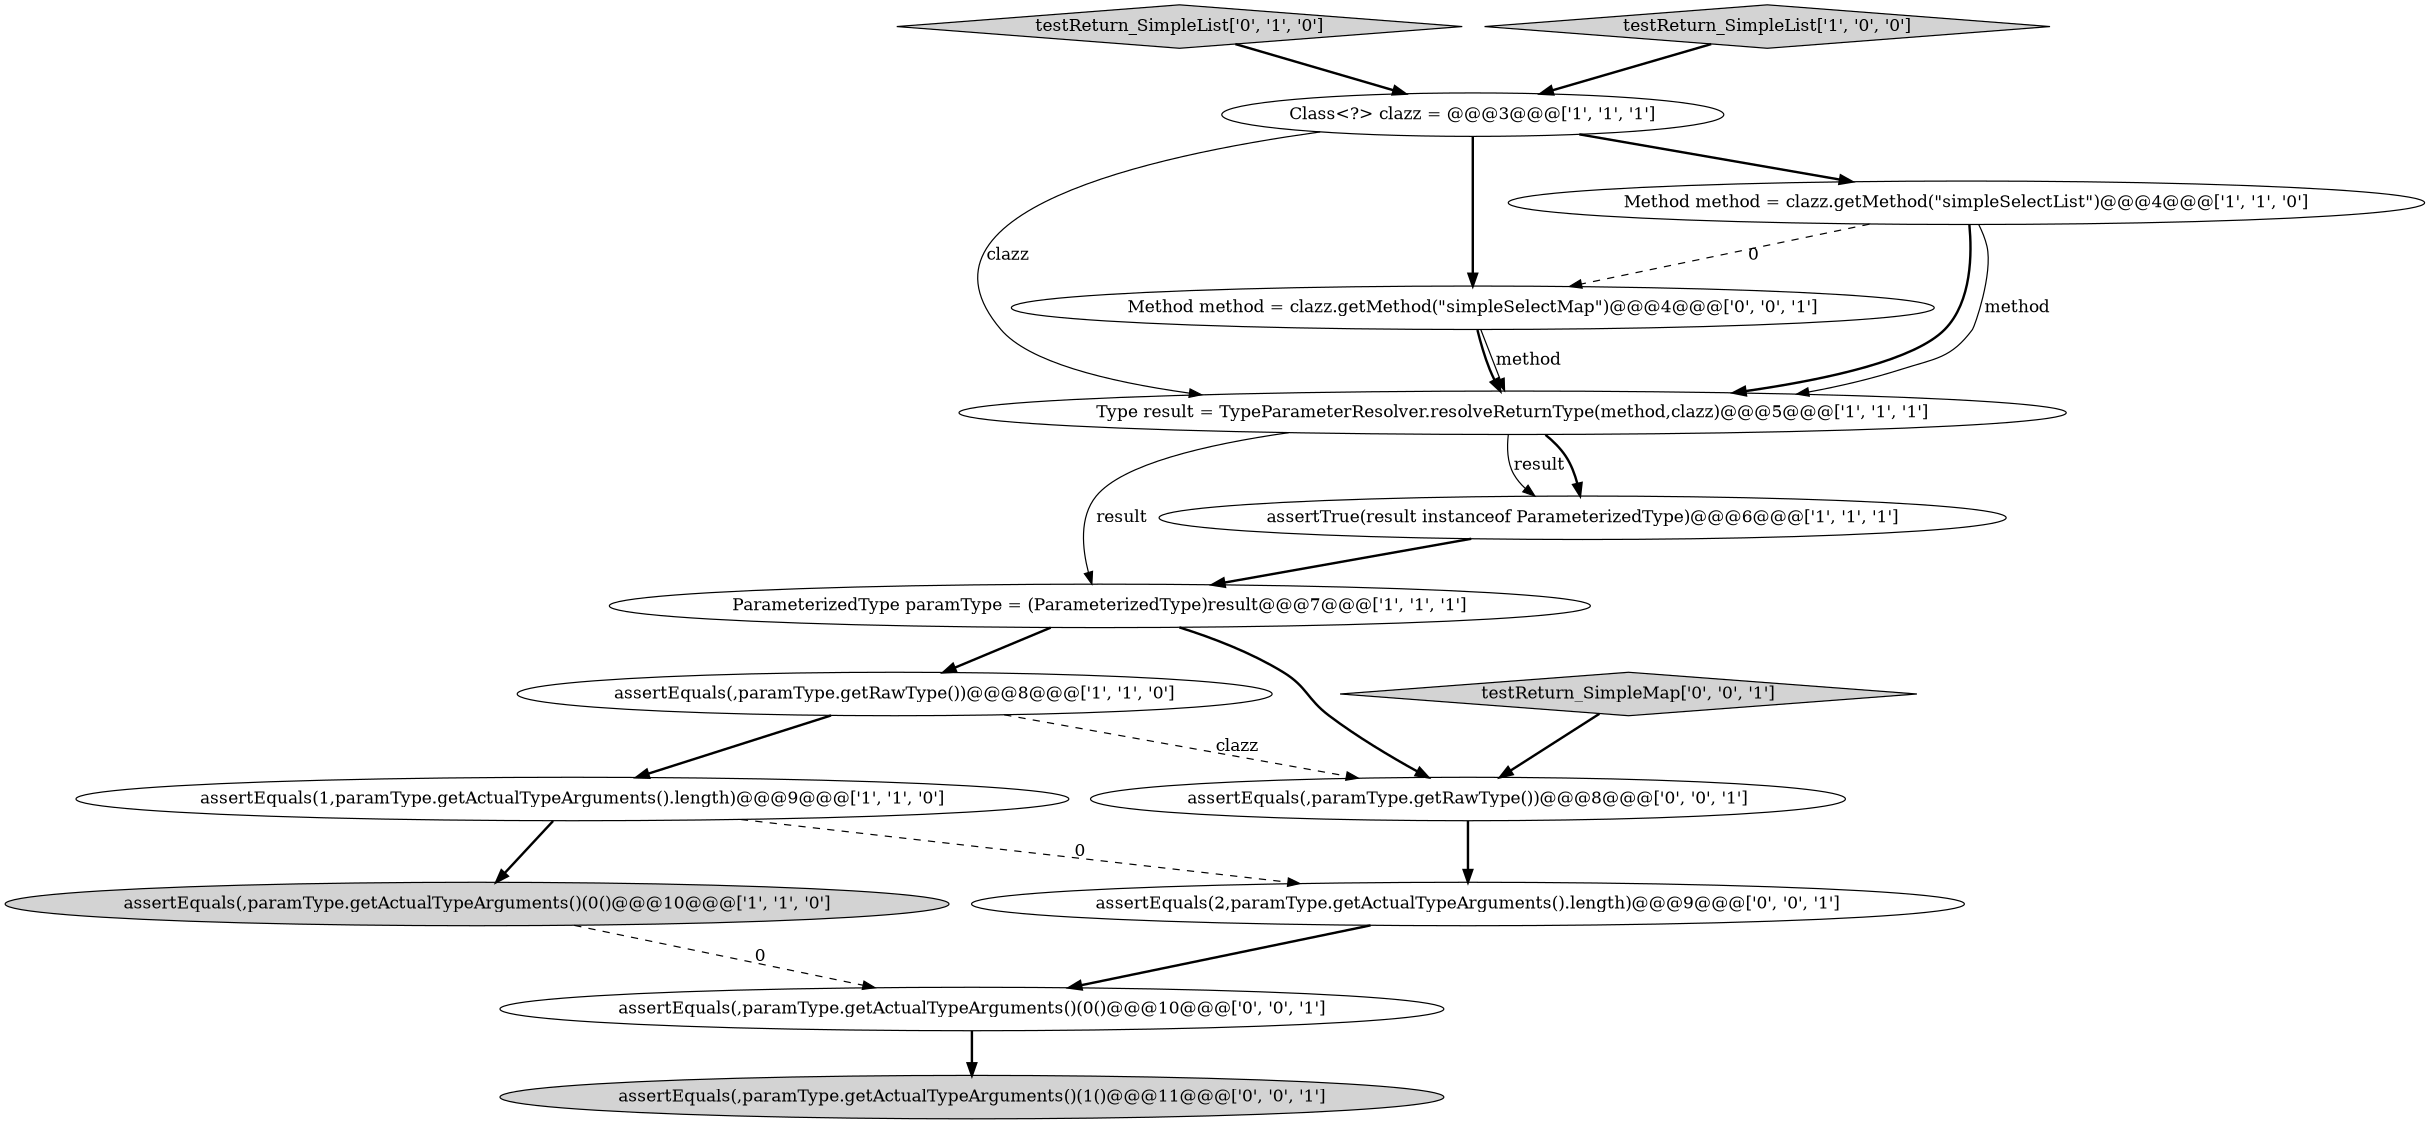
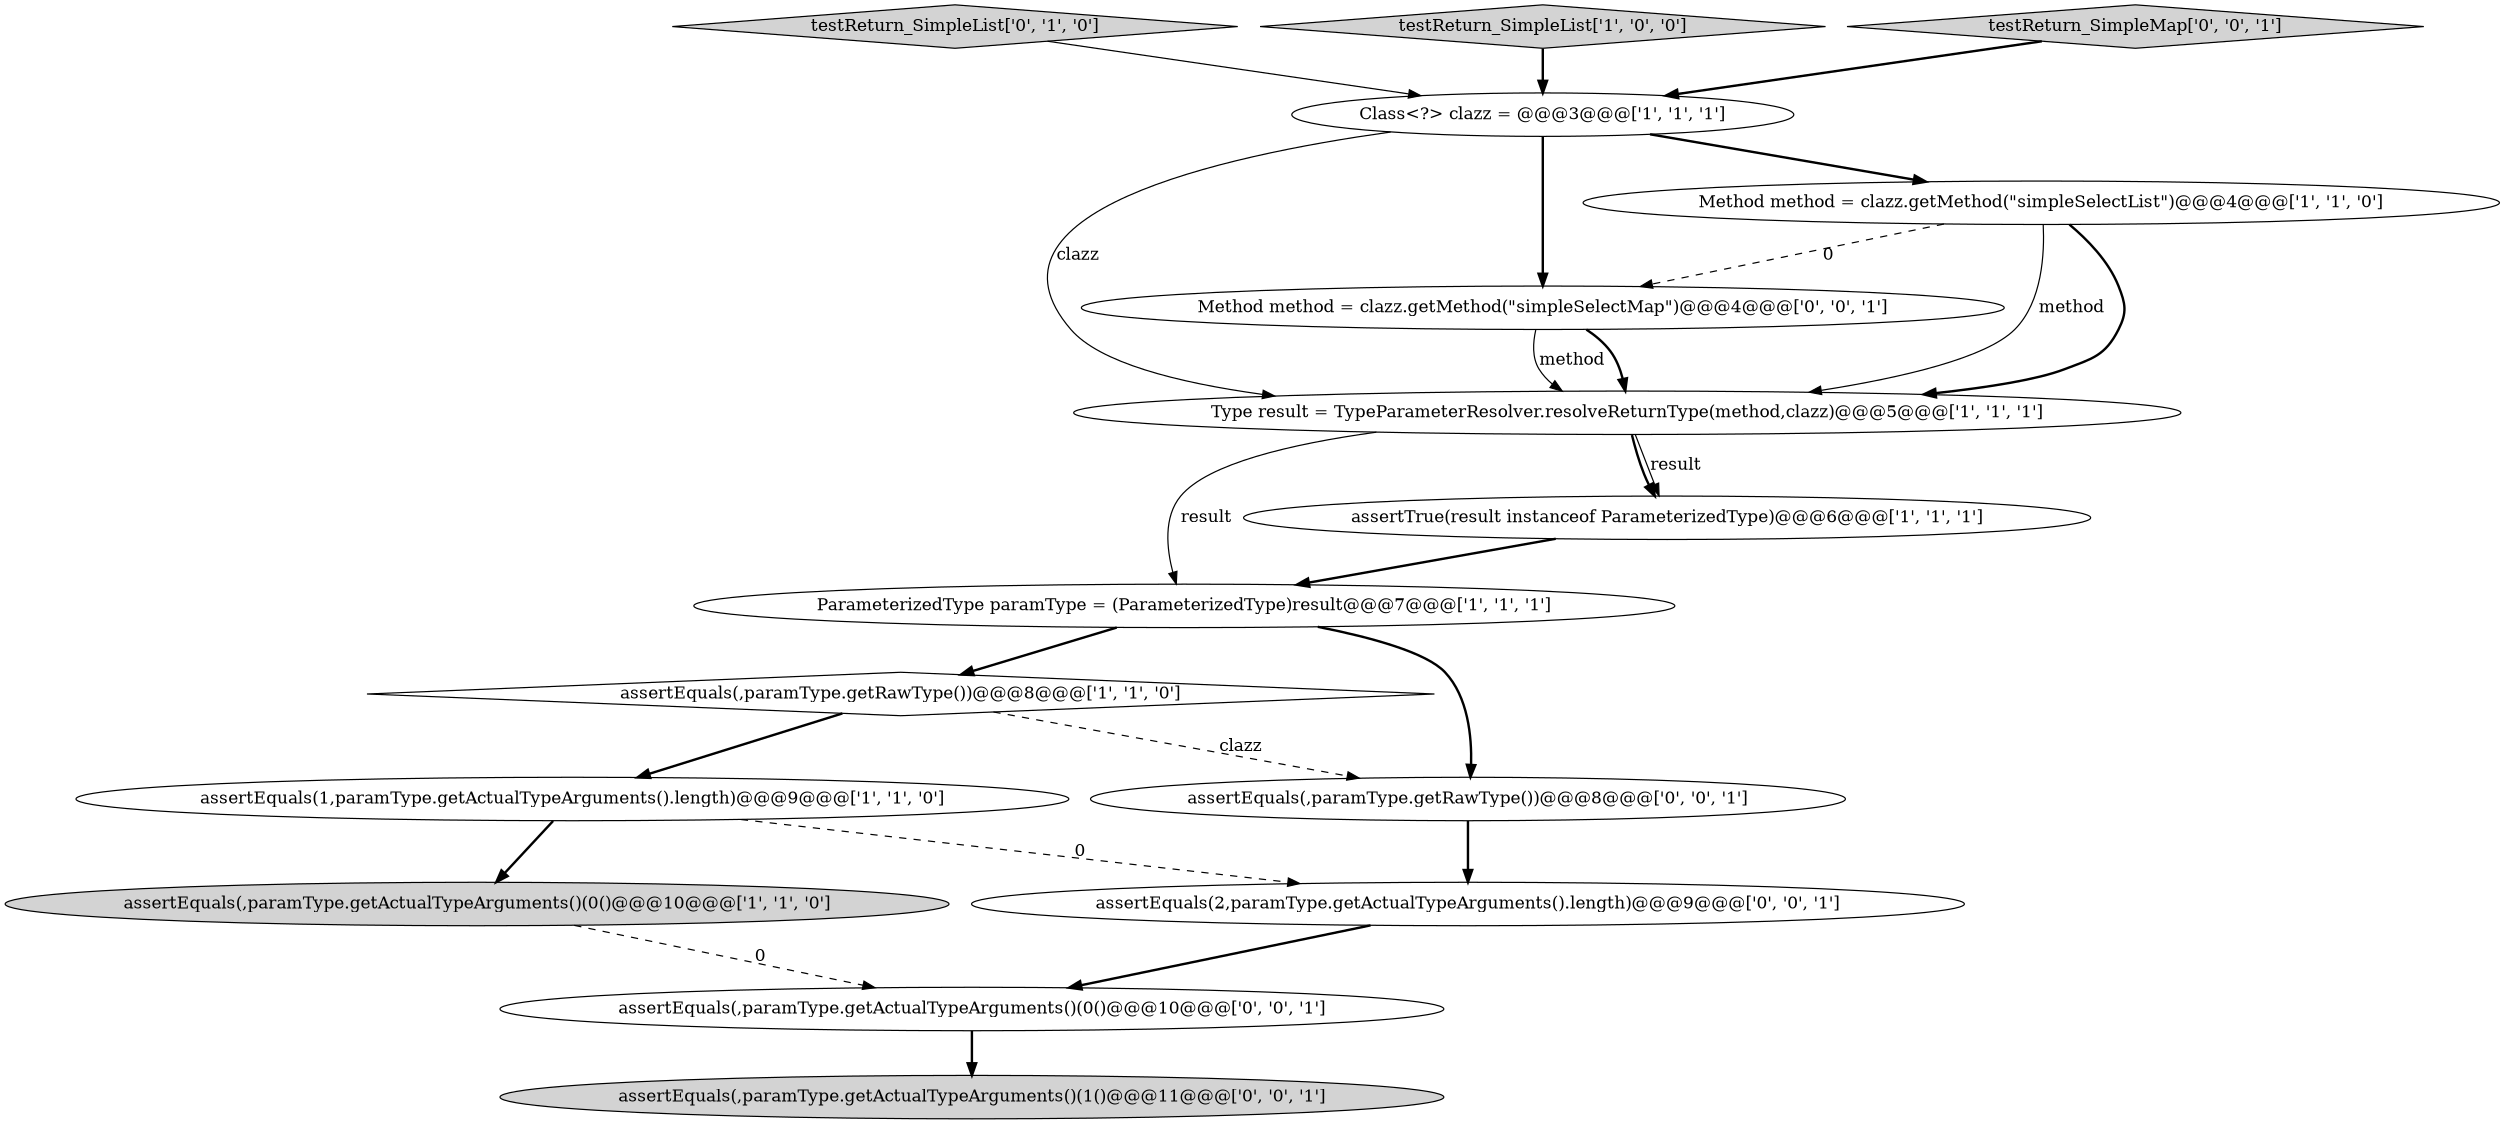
  digraph {
    node [fillcolor=white shape=ellipse style=filled]
    edge [style=bold]
    n1 [label="assertEquals(1,paramType.getActualTypeArguments().length)@@@9@@@['1', '1', '0']"]
    n2 [fillcolor=lightgray label="assertEquals(,paramType.getActualTypeArguments()(0()@@@10@@@['1', '1', '0']"]
    n3 [label="assertEquals(2,paramType.getActualTypeArguments().length)@@@9@@@['0', '0', '1']"]
    n4 [label="assertEquals(,paramType.getActualTypeArguments()(0()@@@10@@@['0', '0', '1']"]
    n5 [label="ParameterizedType paramType = (ParameterizedType)result@@@7@@@['1', '1', '1']"]
-   n6 [label="assertEquals(,paramType.getRawType())@@@8@@@['1', '1', '0']"]
+   n6 [label="assertEquals(,paramType.getRawType())@@@8@@@['1', '1', '0']" shape=diamond]
    n7 [label="assertEquals(,paramType.getRawType())@@@8@@@['0', '0', '1']"]
    n8 [fillcolor=lightgray label="testReturn_SimpleList['0', '1', '0']" shape=diamond]
    n9 [label="Class<?> clazz = @@@3@@@['1', '1', '1']"]
    n10 [label="Method method = clazz.getMethod(\"simpleSelectMap\")@@@4@@@['0', '0', '1']"]
    n11 [label="Type result = TypeParameterResolver.resolveReturnType(method,clazz)@@@5@@@['1', '1', '1']"]
    n12 [label="Method method = clazz.getMethod(\"simpleSelectList\")@@@4@@@['1', '1', '0']"]
    n13 [label="assertTrue(result instanceof ParameterizedType)@@@6@@@['1', '1', '1']"]
    n14 [fillcolor=lightgray label="assertEquals(,paramType.getActualTypeArguments()(1()@@@11@@@['0', '0', '1']"]
    n15 [fillcolor=lightgray label="testReturn_SimpleList['1', '0', '0']" shape=diamond]
    n16 [fillcolor=lightgray label="testReturn_SimpleMap['0', '0', '1']" shape=diamond]
    n1 -> n2
    n1 -> n3 [label=0 style=dashed]
    n2 -> n4 [label=0 style=dashed]
    n3 -> n4
    n4 -> n14
    n5 -> n6
    n5 -> n7
    n6 -> n1
    n6 -> n7 [label=clazz style=dashed]
    n7 -> n3
-   n8 -> n9
+   n8 -> n9 [style=solid]
    n9 -> n10
    n9 -> n11 [label=clazz style=solid]
    n9 -> n12
    n10 -> n11
    n10 -> n11 [label=method style=solid]
    n11 -> n5 [label=result style=solid]
    n11 -> n13 [label=result style=solid]
    n11 -> n13
    n12 -> n10 [label=0 style=dashed]
    n12 -> n11
    n12 -> n11 [label=method style=solid]
    n13 -> n5
    n15 -> n9
-   n16 -> n7
+   n16 -> n9
  }
